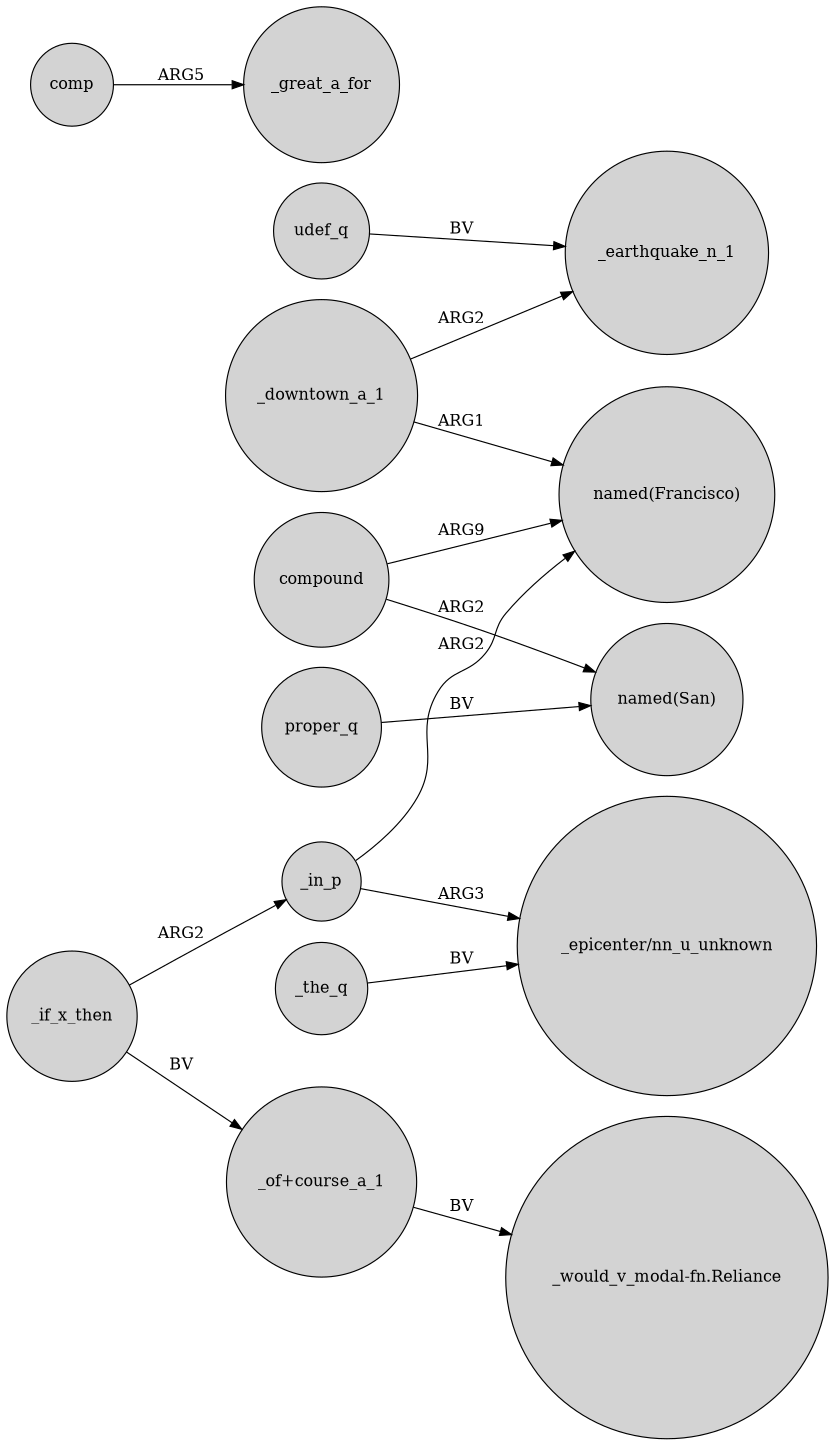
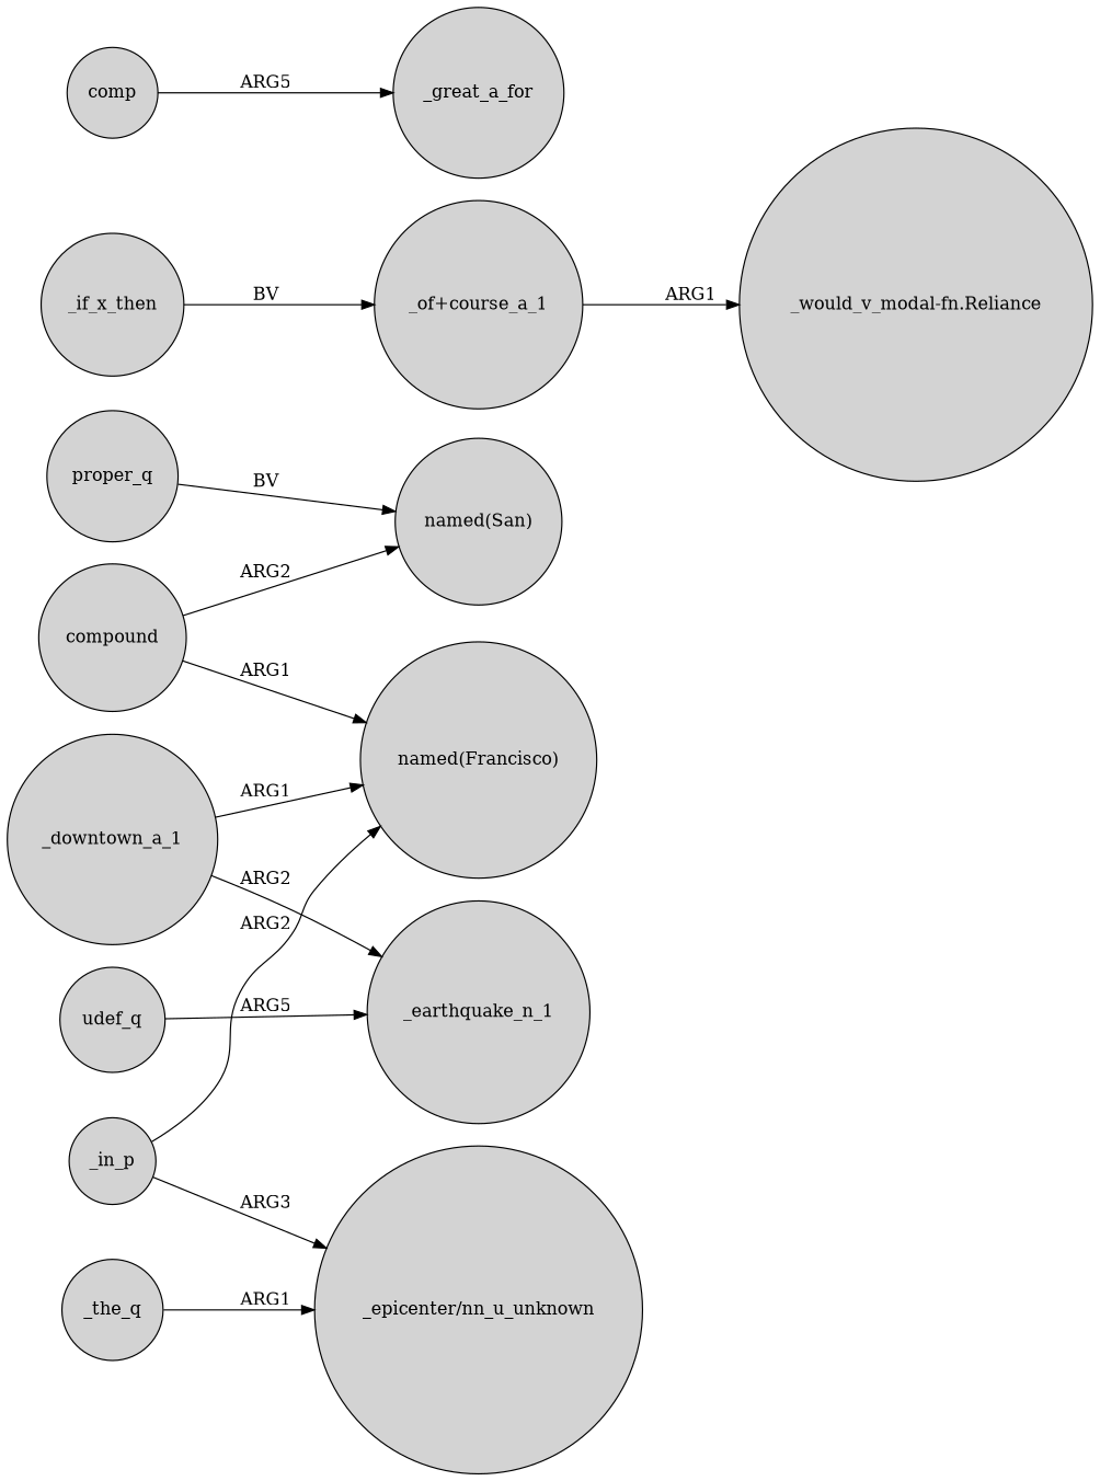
  digraph {
    rankdir=LR
    node [shape=circle style=filled]
    compound
    "named(Francisco)"
    "named(San)"
    _downtown_a_1
    _earthquake_n_1
    _in_p
    "_epicenter/nn_u_unknown"
    _if_x_then
    "_of+course_a_1"
    "_would_v_modal-fn.Reliance"
    _the_q
    comp
    _great_a_for
    proper_q
    udef_q
-   compound -> "named(Francisco)" [label=ARG9]
+   compound -> "named(Francisco)" [label=ARG1]
    compound -> "named(San)" [label=ARG2]
    _downtown_a_1 -> "named(Francisco)" [label=ARG1]
    _downtown_a_1 -> _earthquake_n_1 [label=ARG2]
    _in_p -> "named(Francisco)" [label=ARG2]
    _in_p -> "_epicenter/nn_u_unknown" [label=ARG3]
-   _if_x_then -> _in_p [label=ARG2]
    _if_x_then -> "_of+course_a_1" [label=BV]
-   "_of+course_a_1" -> "_would_v_modal-fn.Reliance" [label=BV]
-   _the_q -> "_epicenter/nn_u_unknown" [label=BV]
+   "_of+course_a_1" -> "_would_v_modal-fn.Reliance" [label=ARG1]
+   _the_q -> "_epicenter/nn_u_unknown" [label=ARG1]
    comp -> _great_a_for [label=ARG5]
    proper_q -> "named(San)" [label=BV]
-   udef_q -> _earthquake_n_1 [label=BV]
+   udef_q -> _earthquake_n_1 [label=ARG5]
  }
